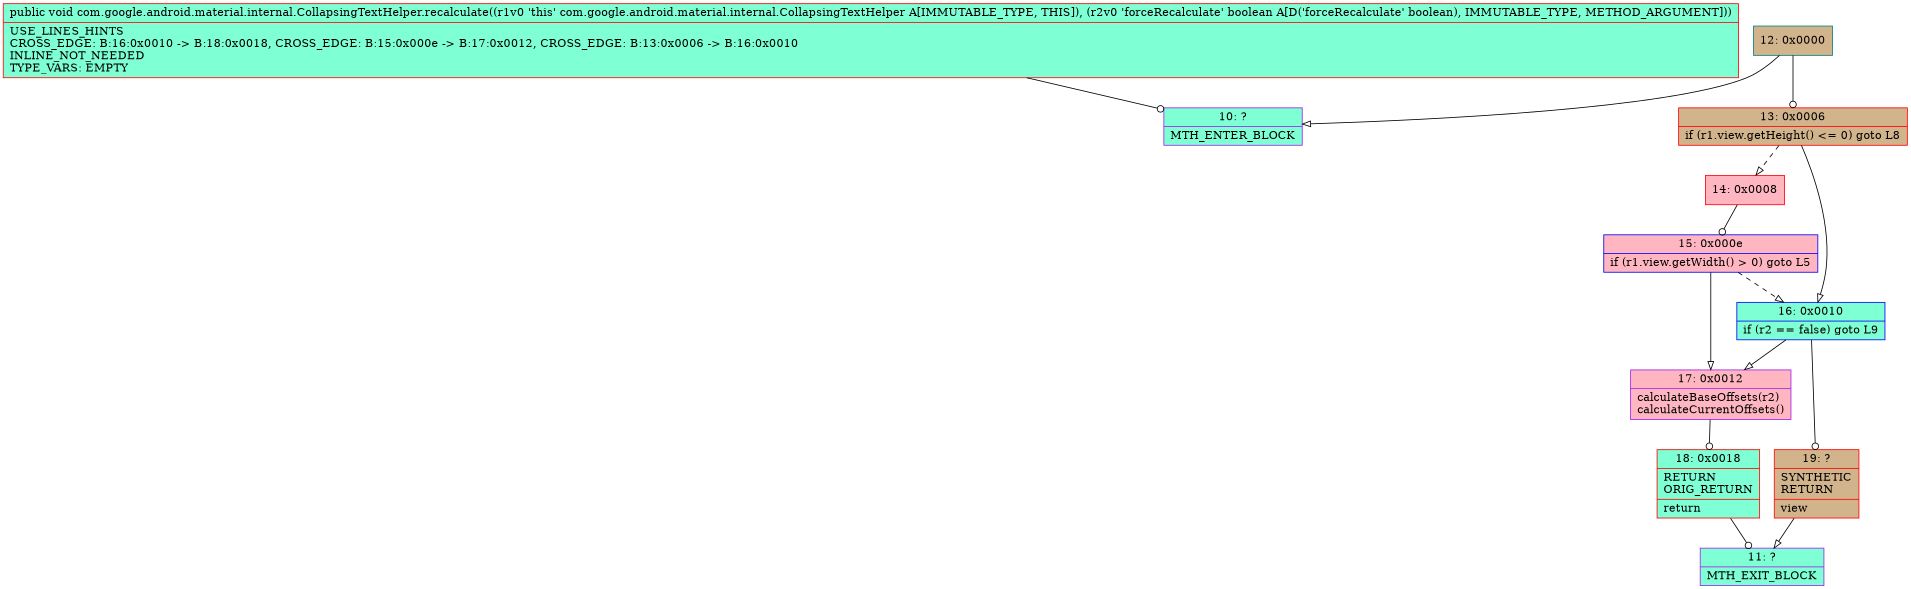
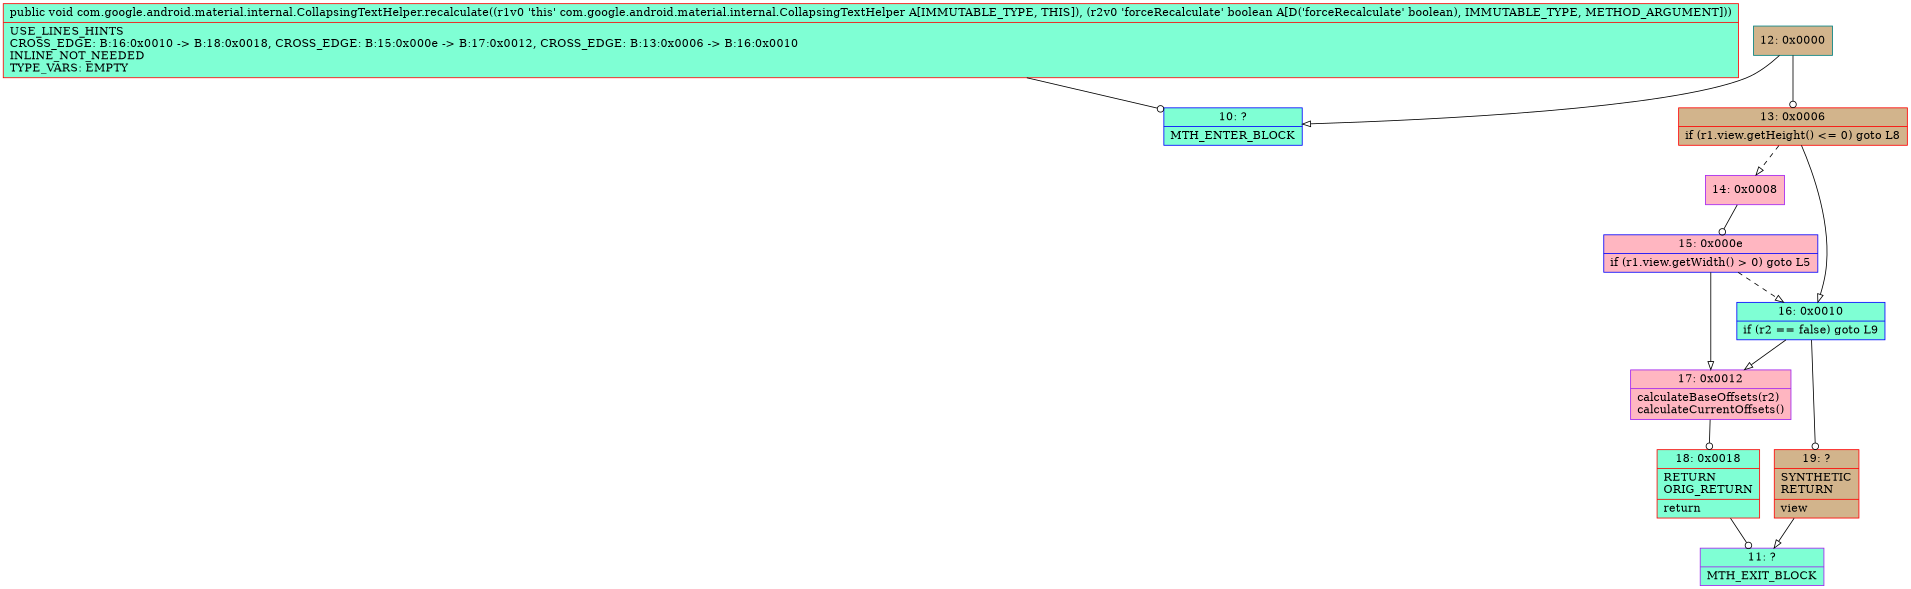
  digraph {
    node [color=red fillcolor=aquamarine shape=record style=filled]
    edge [arrowhead=onormal]
-   n1 [color=purple label="{10\:\ ?|MTH_ENTER_BLOCK\l}"]
+   n1 [color=blue label="{10\:\ ?|MTH_ENTER_BLOCK\l}"]
    n2 [color=teal fillcolor=tan label="{12\:\ 0x0000}"]
    n3 [fillcolor=tan label="{13\:\ 0x0006|if (r1.view.getHeight() \<= 0) goto L8\l}"]
-   n4 [fillcolor=lightpink label="{14\:\ 0x0008}"]
+   n4 [color=purple fillcolor=lightpink label="{14\:\ 0x0008}"]
    n5 [color=blue label="{16\:\ 0x0010|if (r2 == false) goto L9\l}"]
    n6 [color=blue fillcolor=lightpink label="{15\:\ 0x000e|if (r1.view.getWidth() \> 0) goto L5\l}"]
    n7 [color=purple fillcolor=lightpink label="{17\:\ 0x0012|calculateBaseOffsets(r2)\lcalculateCurrentOffsets()\l}"]
    n8 [fillcolor=tan label="{19\:\ ?|SYNTHETIC\lRETURN\l|view\l}"]
    n9 [label="{18\:\ 0x0018|RETURN\lORIG_RETURN\l|return\l}"]
    n10 [color=purple label="{11\:\ ?|MTH_EXIT_BLOCK\l}"]
    n11 [label="{public void com.google.android.material.internal.CollapsingTextHelper.recalculate((r1v0 'this' com.google.android.material.internal.CollapsingTextHelper A[IMMUTABLE_TYPE, THIS]), (r2v0 'forceRecalculate' boolean A[D('forceRecalculate' boolean), IMMUTABLE_TYPE, METHOD_ARGUMENT]))  | USE_LINES_HINTS\lCROSS_EDGE: B:16:0x0010 \-\> B:18:0x0018, CROSS_EDGE: B:15:0x000e \-\> B:17:0x0012, CROSS_EDGE: B:13:0x0006 \-\> B:16:0x0010\lINLINE_NOT_NEEDED\lTYPE_VARS: EMPTY\l}"]
    n2 -> n1
    n2 -> n3 [arrowhead=odot]
    n3 -> n4 [style=dashed]
    n3 -> n5
    n4 -> n6 [arrowhead=odot]
    n5 -> n7 [style=solid]
    n5 -> n8 [arrowhead=odot]
    n6 -> n5 [style=dashed]
    n6 -> n7
    n7 -> n9 [arrowhead=odot]
    n8 -> n10
    n9 -> n10 [arrowhead=odot]
    n11 -> n1 [arrowhead=odot]
  }
